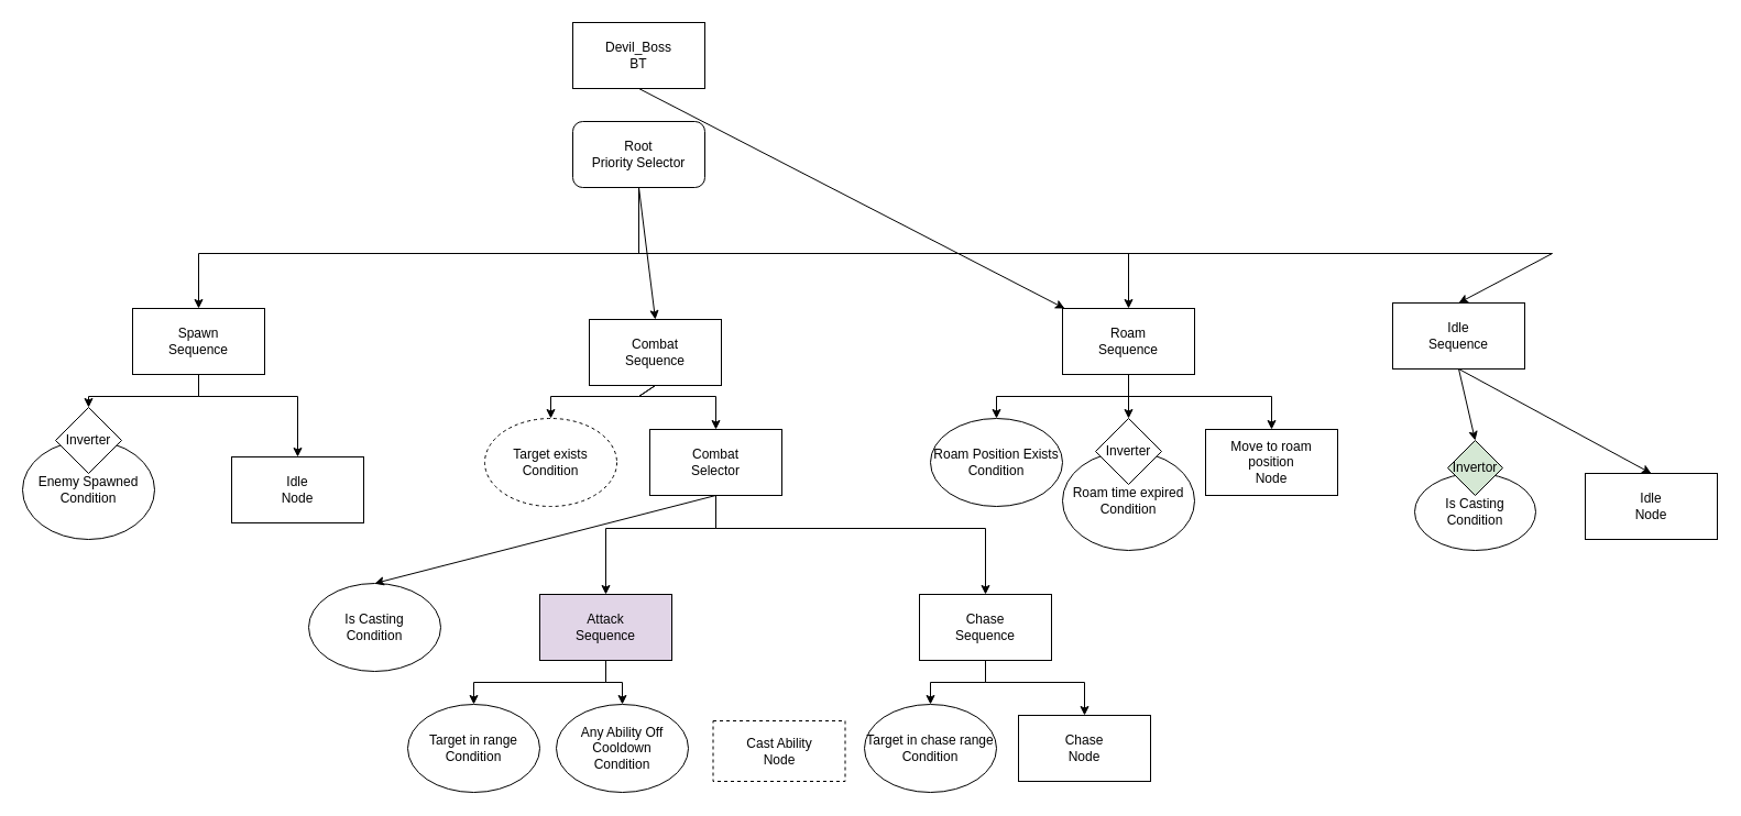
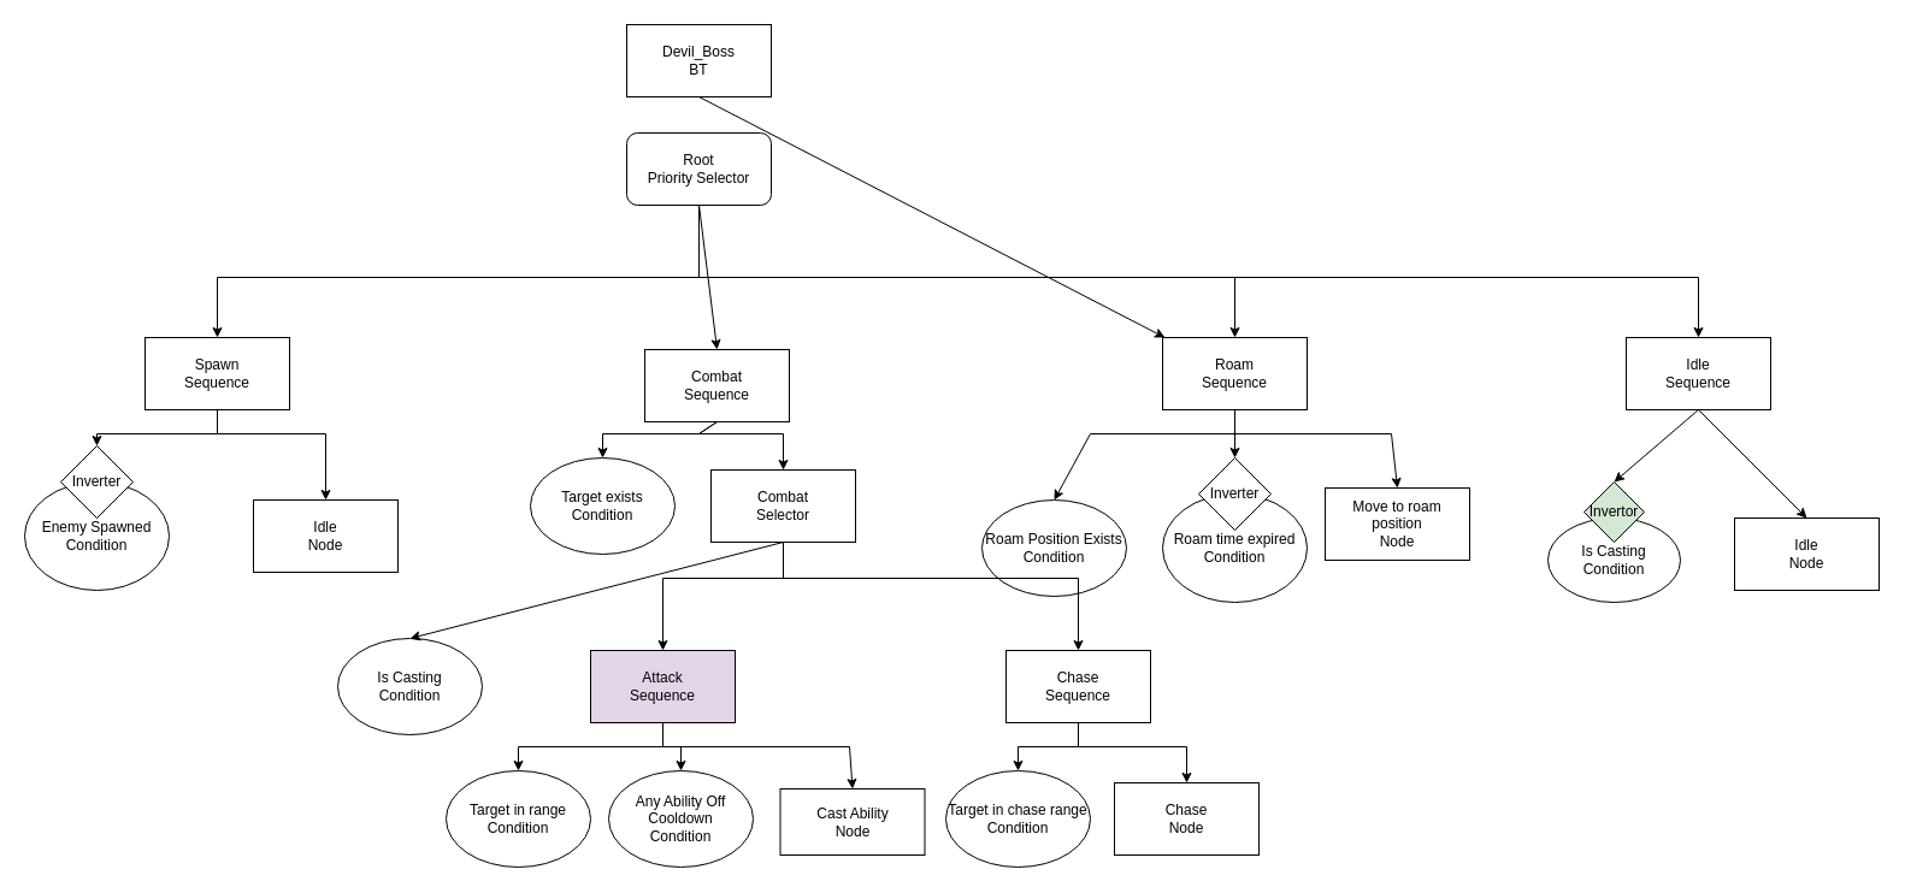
  <mxCell id="0" />
  <mxCell id="1" parent="0" />
  <mxCell id="2" value="Root&lt;div&gt;Priority Selector&lt;/div&gt;" style="whiteSpace=wrap;html=1;rounded=1;" parent="1" vertex="1"><mxGeometry x="520" y="110" width="120" height="60" as="geometry" /></mxCell>
  <mxCell id="3" value="Roam&lt;div&gt;Sequence&lt;/div&gt;" style="rounded=0;whiteSpace=wrap;html=1;" parent="1" vertex="1"><mxGeometry x="965" y="280" width="120" height="60" as="geometry" /></mxCell>
- <mxCell id="4" value="Roam Position Exists&lt;div&gt;Condition&lt;/div&gt;" style="ellipse;whiteSpace=wrap;html=1;" parent="1" vertex="1"><mxGeometry x="845" y="380" width="120" height="80" as="geometry" /></mxCell>
- <mxCell id="5" value="Move to roam position&lt;div&gt;Node&lt;/div&gt;" style="rounded=0;whiteSpace=wrap;html=1;" parent="1" vertex="1"><mxGeometry x="1095" y="390" width="120" height="60" as="geometry" /></mxCell>
+ <mxCell id="4" value="Roam Position Exists&lt;div&gt;Condition&lt;/div&gt;" style="ellipse;whiteSpace=wrap;html=1;" parent="1" vertex="1"><mxGeometry x="815" y="415" width="120" height="80" as="geometry" /></mxCell>
+ <mxCell id="5" value="Move to roam position&lt;div&gt;Node&lt;/div&gt;" style="rounded=0;whiteSpace=wrap;html=1;" parent="1" vertex="1"><mxGeometry x="1100" y="405" width="120" height="60" as="geometry" /></mxCell>
  <mxCell id="6" value="" style="endArrow=classic;html=1;rounded=0;exitX=0.5;exitY=1;exitDx=0;exitDy=0;entryX=0.5;entryY=0;entryDx=0;entryDy=0;" parent="1" source="3" target="4" edge="1"><mxGeometry width="50" height="50" relative="1" as="geometry"><mxPoint x="915" y="510" as="sourcePoint" /><mxPoint x="965" y="460" as="targetPoint" /><Array as="points"><mxPoint x="1025" y="360" /><mxPoint x="905" y="360" /></Array></mxGeometry></mxCell>
  <mxCell id="7" value="" style="endArrow=classic;html=1;rounded=0;exitX=0.5;exitY=1;exitDx=0;exitDy=0;entryX=0.5;entryY=0;entryDx=0;entryDy=0;" parent="1" source="3" target="5" edge="1"><mxGeometry width="50" height="50" relative="1" as="geometry"><mxPoint x="985" y="500" as="sourcePoint" /><mxPoint x="1035" y="450" as="targetPoint" /><Array as="points"><mxPoint x="1025" y="360" /><mxPoint x="1155" y="360" /></Array></mxGeometry></mxCell>
  <mxCell id="8" value="&lt;div&gt;&lt;span style=&quot;background-color: initial;&quot;&gt;Devil_Boss&lt;/span&gt;&lt;/div&gt;&lt;div&gt;&lt;span style=&quot;background-color: initial;&quot;&gt;BT&lt;/span&gt;&lt;br&gt;&lt;/div&gt;" style="rounded=0;whiteSpace=wrap;html=1;" parent="1" vertex="1"><mxGeometry x="520" y="20" width="120" height="60" as="geometry" /></mxCell>
  <mxCell id="9" value="" style="endArrow=classic;html=1;rounded=0;exitX=0.5;exitY=1;exitDx=0;exitDy=0;" parent="1" source="8" target="3" edge="1"><mxGeometry width="50" height="50" relative="1" as="geometry"><mxPoint x="540" y="310" as="sourcePoint" /><mxPoint x="590" y="260" as="targetPoint" /></mxGeometry></mxCell>
- <mxCell id="10" value="&lt;div&gt;Idle&lt;/div&gt;&lt;div&gt;Sequence&lt;/div&gt;" style="rounded=0;whiteSpace=wrap;html=1;" parent="1" vertex="1"><mxGeometry x="1265" y="275" width="120" height="60" as="geometry" /></mxCell>
+ <mxCell id="10" value="&lt;div&gt;Idle&lt;/div&gt;&lt;div&gt;Sequence&lt;/div&gt;" style="rounded=0;whiteSpace=wrap;html=1;" parent="1" vertex="1"><mxGeometry x="1350" y="280" width="120" height="60" as="geometry" /></mxCell>
  <mxCell id="11" value="&lt;div&gt;Roam time expired&lt;/div&gt;&lt;div&gt;Condition&lt;/div&gt;" style="ellipse;whiteSpace=wrap;html=1;" parent="1" vertex="1"><mxGeometry x="965" y="410" width="120" height="90" as="geometry" /></mxCell>
  <mxCell id="12" value="" style="endArrow=classic;html=1;rounded=0;exitX=0.5;exitY=1;exitDx=0;exitDy=0;entryX=0.5;entryY=0;entryDx=0;entryDy=0;" parent="1" source="3" target="13" edge="1"><mxGeometry width="50" height="50" relative="1" as="geometry"><mxPoint x="1005" y="480" as="sourcePoint" /><mxPoint x="1045" y="380" as="targetPoint" /></mxGeometry></mxCell>
  <mxCell id="13" value="Inverter" style="rhombus;whiteSpace=wrap;html=1;" parent="1" vertex="1"><mxGeometry x="995" y="380" width="60" height="60" as="geometry" /></mxCell>
  <mxCell id="14" value="Combat&lt;div&gt;Selector&lt;/div&gt;" style="rounded=0;whiteSpace=wrap;html=1;" parent="1" vertex="1"><mxGeometry x="590" y="390" width="120" height="60" as="geometry" /></mxCell>
  <mxCell id="15" value="Attack&lt;div&gt;Sequence&lt;/div&gt;" style="rounded=0;whiteSpace=wrap;html=1;fillColor=#e1d5e7;" parent="1" vertex="1"><mxGeometry x="490" y="540" width="120" height="60" as="geometry" /></mxCell>
  <mxCell id="16" value="Target in range&lt;div&gt;Condition&lt;/div&gt;" style="ellipse;whiteSpace=wrap;html=1;" parent="1" vertex="1"><mxGeometry x="370" y="640" width="120" height="80" as="geometry" /></mxCell>
  <mxCell id="17" value="" style="endArrow=classic;html=1;rounded=0;entryX=0.5;entryY=0;entryDx=0;entryDy=0;exitX=0.5;exitY=1;exitDx=0;exitDy=0;" parent="1" source="15" target="16" edge="1"><mxGeometry width="50" height="50" relative="1" as="geometry"><mxPoint x="490" y="620" as="sourcePoint" /><mxPoint y="660" as="targetPoint" x="640" /><Array as="points"><mxPoint x="550" y="620" /><mxPoint x="430" y="620" /></Array></mxGeometry></mxCell>
  <mxCell id="18" value="&lt;div&gt;Any Ability Off Cooldown&lt;/div&gt;&lt;div&gt;Condition&lt;/div&gt;" style="ellipse;whiteSpace=wrap;html=1;" parent="1" vertex="1"><mxGeometry x="505" y="640" width="120" height="80" as="geometry" /></mxCell>
  <mxCell id="19" value="" style="endArrow=classic;html=1;rounded=0;entryX=0.5;entryY=0;entryDx=0;entryDy=0;" parent="1" target="18" edge="1"><mxGeometry width="50" height="50" relative="1" as="geometry"><mxPoint x="550" y="600" as="sourcePoint" /><mxPoint y="660" as="targetPoint" x="640" /><Array as="points"><mxPoint x="550" y="620" /><mxPoint x="565" y="620" /></Array></mxGeometry></mxCell>
- <mxCell id="20" value="Cast Ability&lt;div&gt;Node&lt;/div&gt;" style="rounded=0;whiteSpace=wrap;html=1;dashed=1;" parent="1" vertex="1"><mxGeometry x="647.5" y="655" width="120" height="55" as="geometry" /></mxCell>
+ <mxCell id="20" value="Cast Ability&lt;div&gt;Node&lt;/div&gt;" style="rounded=0;whiteSpace=wrap;html=1;" parent="1" vertex="1"><mxGeometry x="647.5" y="655" width="120" height="55" as="geometry" /></mxCell>
+ <mxCell id="21" value="" style="endArrow=classic;html=1;rounded=0;exitX=0.5;exitY=1;exitDx=0;exitDy=0;entryX=0.5;entryY=0;entryDx=0;entryDy=0;" parent="1" source="15" target="20" edge="1"><mxGeometry width="50" height="50" relative="1" as="geometry"><mxPoint x="720" y="700" as="sourcePoint" /><mxPoint x="707.5" y="650" as="targetPoint" /><Array as="points"><mxPoint x="550" y="620" /><mxPoint x="705" y="620" /></Array></mxGeometry></mxCell>
  <mxCell id="22" value="Chase&lt;div&gt;Sequence&lt;/div&gt;" style="rounded=0;whiteSpace=wrap;html=1;" parent="1" vertex="1"><mxGeometry x="835" y="540" width="120" height="60" as="geometry" /></mxCell>
  <mxCell id="23" value="Target in chase range&lt;div&gt;Condition&lt;/div&gt;" style="ellipse;whiteSpace=wrap;html=1;" parent="1" vertex="1"><mxGeometry x="785" y="640" width="120" height="80" as="geometry" /></mxCell>
  <mxCell id="24" value="Chase&lt;div&gt;Node&lt;/div&gt;" style="rounded=0;whiteSpace=wrap;html=1;" parent="1" vertex="1"><mxGeometry x="925" y="650" width="120" height="60" as="geometry" /></mxCell>
  <mxCell id="25" value="" style="endArrow=classic;html=1;rounded=0;exitX=0.5;exitY=1;exitDx=0;exitDy=0;entryX=0.5;entryY=0;entryDx=0;entryDy=0;" parent="1" source="22" target="23" edge="1"><mxGeometry width="50" height="50" relative="1" as="geometry"><mxPoint x="845" y="690" as="sourcePoint" /><mxPoint x="895" y="640" as="targetPoint" /><Array as="points"><mxPoint x="895" y="620" /><mxPoint x="845" y="620" /></Array></mxGeometry></mxCell>
  <mxCell id="26" value="" style="endArrow=classic;html=1;rounded=0;exitX=0.5;exitY=1;exitDx=0;exitDy=0;entryX=0.5;entryY=0;entryDx=0;entryDy=0;" parent="1" source="22" target="24" edge="1"><mxGeometry width="50" height="50" relative="1" as="geometry"><mxPoint x="945" y="690" as="sourcePoint" /><mxPoint x="995" y="640" as="targetPoint" /><Array as="points"><mxPoint x="895" y="620" /><mxPoint x="985" y="620" /></Array></mxGeometry></mxCell>
  <mxCell id="27" value="Combat&lt;div&gt;Sequence&lt;/div&gt;" style="rounded=0;whiteSpace=wrap;html=1;" parent="1" vertex="1"><mxGeometry x="535" y="290" width="120" height="60" as="geometry" /></mxCell>
- <mxCell id="28" value="Target exists&lt;div&gt;Condition&lt;/div&gt;" style="ellipse;whiteSpace=wrap;html=1;dashed=1;" parent="1" vertex="1"><mxGeometry x="440" y="380" width="120" height="80" as="geometry" /></mxCell>
+ <mxCell id="28" value="Target exists&lt;div&gt;Condition&lt;/div&gt;" style="ellipse;whiteSpace=wrap;html=1;" parent="1" vertex="1"><mxGeometry x="440" y="380" width="120" height="80" as="geometry" /></mxCell>
  <mxCell id="29" value="" style="endArrow=classic;html=1;rounded=0;exitX=0.5;exitY=1;exitDx=0;exitDy=0;entryX=0.5;entryY=0;entryDx=0;entryDy=0;" parent="1" source="27" target="28" edge="1"><mxGeometry width="50" height="50" relative="1" as="geometry"><mxPoint x="740" y="440" as="sourcePoint" /><mxPoint x="790" y="390" as="targetPoint" /><Array as="points"><mxPoint x="580" y="360" /><mxPoint x="500" y="360" /></Array></mxGeometry></mxCell>
  <mxCell id="30" value="" style="endArrow=classic;html=1;rounded=0;exitX=0.5;exitY=1;exitDx=0;exitDy=0;entryX=0.5;entryY=0;entryDx=0;entryDy=0;" parent="1" source="27" target="14" edge="1"><mxGeometry width="50" height="50" relative="1" as="geometry"><mxPoint x="750" y="430" as="sourcePoint" /><mxPoint x="800" y="380" as="targetPoint" /><Array as="points"><mxPoint x="580" y="360" /><mxPoint x="650" y="360" /></Array></mxGeometry></mxCell>
  <mxCell id="31" value="" style="endArrow=classic;html=1;rounded=0;exitX=0.5;exitY=1;exitDx=0;exitDy=0;entryX=0.5;entryY=0;entryDx=0;entryDy=0;" parent="1" source="14" target="15" edge="1"><mxGeometry width="50" height="50" relative="1" as="geometry"><mxPoint x="720" y="560" as="sourcePoint" /><mxPoint x="770" y="510" as="targetPoint" /><Array as="points"><mxPoint x="650" y="480" /><mxPoint x="550" y="480" /></Array></mxGeometry></mxCell>
  <mxCell id="32" value="" style="endArrow=classic;html=1;rounded=0;exitX=0.5;exitY=1;exitDx=0;exitDy=0;entryX=0.5;entryY=0;entryDx=0;entryDy=0;" parent="1" source="14" target="22" edge="1"><mxGeometry width="50" height="50" relative="1" as="geometry"><mxPoint x="770" y="570" as="sourcePoint" /><mxPoint x="820" y="520" as="targetPoint" /><Array as="points"><mxPoint x="650" y="480" /><mxPoint x="895" y="480" /></Array></mxGeometry></mxCell>
  <mxCell id="33" value="Spawn&lt;div&gt;Sequence&lt;/div&gt;" style="rounded=0;whiteSpace=wrap;html=1;" parent="1" vertex="1"><mxGeometry x="120" y="280" width="120" height="60" as="geometry" /></mxCell>
  <mxCell id="34" value="&lt;div&gt;&lt;span style=&quot;background-color: initial;&quot;&gt;Enemy Spawned&lt;/span&gt;&lt;/div&gt;&lt;div&gt;&lt;span style=&quot;background-color: initial;&quot;&gt;Condition&lt;/span&gt;&lt;br&gt;&lt;/div&gt;" style="ellipse;whiteSpace=wrap;html=1;" parent="1" vertex="1"><mxGeometry x="20" y="400" width="120" height="90" as="geometry" /></mxCell>
  <mxCell id="35" value="Inverter" style="rhombus;whiteSpace=wrap;html=1;" parent="1" vertex="1"><mxGeometry x="50" y="370" width="60" height="60" as="geometry" /></mxCell>
  <mxCell id="36" value="&lt;div&gt;Idle&lt;/div&gt;&lt;div&gt;Node&lt;/div&gt;" style="rounded=0;whiteSpace=wrap;html=1;" parent="1" vertex="1"><mxGeometry x="210" y="415" width="120" height="60" as="geometry" /></mxCell>
  <mxCell id="37" value="" style="endArrow=classic;html=1;rounded=0;exitX=0.5;exitY=1;exitDx=0;exitDy=0;entryX=0.5;entryY=0;entryDx=0;entryDy=0;" parent="1" source="33" target="35" edge="1"><mxGeometry width="50" height="50" relative="1" as="geometry"><mxPoint x="220" y="460" as="sourcePoint" /><mxPoint x="270" y="410" as="targetPoint" /><Array as="points"><mxPoint x="180" y="360" /><mxPoint x="80" y="360" /></Array></mxGeometry></mxCell>
  <mxCell id="38" value="" style="endArrow=classic;html=1;rounded=0;exitX=0.5;exitY=1;exitDx=0;exitDy=0;entryX=0.5;entryY=0;entryDx=0;entryDy=0;" parent="1" source="33" target="36" edge="1"><mxGeometry width="50" height="50" relative="1" as="geometry"><mxPoint x="220" y="460" as="sourcePoint" /><mxPoint x="280" y="380" as="targetPoint" /><Array as="points"><mxPoint x="180" y="360" /><mxPoint x="270" y="360" /></Array></mxGeometry></mxCell>
  <mxCell id="39" value="" style="endArrow=classic;html=1;rounded=0;exitX=0.5;exitY=1;exitDx=0;exitDy=0;entryX=0.5;entryY=0;entryDx=0;entryDy=0;" parent="1" source="2" target="33" edge="1"><mxGeometry width="50" height="50" relative="1" as="geometry"><mxPoint x="510" y="310" as="sourcePoint" /><mxPoint x="560" y="260" as="targetPoint" /><Array as="points"><mxPoint x="580" y="230" /><mxPoint x="180" y="230" /></Array></mxGeometry></mxCell>
  <mxCell id="40" value="" style="endArrow=classic;html=1;rounded=0;exitX=0.5;exitY=1;exitDx=0;exitDy=0;entryX=0.5;entryY=0;entryDx=0;entryDy=0;" parent="1" source="2" target="27" edge="1"><mxGeometry width="50" height="50" relative="1" as="geometry"><mxPoint x="510" y="310" as="sourcePoint" /><mxPoint x="560" y="260" as="targetPoint" /></mxGeometry></mxCell>
  <mxCell id="41" value="" style="endArrow=classic;html=1;rounded=0;exitX=0.5;exitY=1;exitDx=0;exitDy=0;entryX=0.5;entryY=0;entryDx=0;entryDy=0;" parent="1" source="2" target="3" edge="1"><mxGeometry width="50" height="50" relative="1" as="geometry"><mxPoint x="770" y="330" as="sourcePoint" /><mxPoint x="820" y="280" as="targetPoint" /><Array as="points"><mxPoint x="580" y="230" /><mxPoint x="1025" y="230" /></Array></mxGeometry></mxCell>
  <mxCell id="42" value="" style="endArrow=classic;html=1;rounded=0;exitX=0.5;exitY=1;exitDx=0;exitDy=0;entryX=0.5;entryY=0;entryDx=0;entryDy=0;" parent="1" source="2" target="10" edge="1"><mxGeometry width="50" height="50" relative="1" as="geometry"><mxPoint x="700" y="310" as="sourcePoint" /><mxPoint x="750" y="260" as="targetPoint" /><Array as="points"><mxPoint x="580" y="230" /><mxPoint x="1410" y="230" /></Array></mxGeometry></mxCell>
  <mxCell id="43" value="&lt;div&gt;Idle&lt;/div&gt;&lt;div&gt;Node&lt;/div&gt;" style="rounded=0;whiteSpace=wrap;html=1;" parent="1" vertex="1"><mxGeometry x="1440" y="430" width="120" height="60" as="geometry" /></mxCell>
  <mxCell id="44" value="&lt;div&gt;Is Casting&lt;/div&gt;&lt;div&gt;Condition&lt;/div&gt;" style="ellipse;whiteSpace=wrap;html=1;" parent="1" vertex="1"><mxGeometry x="1285" y="430" width="110" height="70" as="geometry" /></mxCell>
  <mxCell id="45" value="" style="endArrow=classic;html=1;rounded=0;exitX=0.5;exitY=1;exitDx=0;exitDy=0;entryX=0.5;entryY=0;entryDx=0;entryDy=0;" parent="1" source="10" target="47" edge="1"><mxGeometry width="50" height="50" relative="1" as="geometry"><mxPoint x="1320" y="440" as="sourcePoint" /><mxPoint x="1370" y="390" as="targetPoint" /></mxGeometry></mxCell>
  <mxCell id="46" value="" style="endArrow=classic;html=1;rounded=0;exitX=0.5;exitY=1;exitDx=0;exitDy=0;entryX=0.5;entryY=0;entryDx=0;entryDy=0;" parent="1" source="10" target="43" edge="1"><mxGeometry width="50" height="50" relative="1" as="geometry"><mxPoint x="1320" y="440" as="sourcePoint" /><mxPoint x="1370" y="390" as="targetPoint" /></mxGeometry></mxCell>
  <mxCell id="47" value="Invertor" style="rhombus;whiteSpace=wrap;html=1;fillColor=#d5e8d4;" parent="1" vertex="1"><mxGeometry x="1315" y="400" width="50" height="50" as="geometry" /></mxCell>
  <mxCell id="48" value="Is Casting&lt;div&gt;Condition&lt;/div&gt;" style="ellipse;whiteSpace=wrap;html=1;" vertex="1" parent="1"><mxGeometry x="280" y="530" width="120" height="80" as="geometry" /></mxCell>
  <mxCell id="49" value="" style="endArrow=classic;html=1;rounded=0;exitX=0.5;exitY=1;exitDx=0;exitDy=0;entryX=0.5;entryY=0;entryDx=0;entryDy=0;" edge="1" parent="1" source="14" target="48"><mxGeometry width="50" height="50" relative="1" as="geometry"><mxPoint x="490" y="570" as="sourcePoint" /><mxPoint x="540" y="520" as="targetPoint" /></mxGeometry></mxCell>
